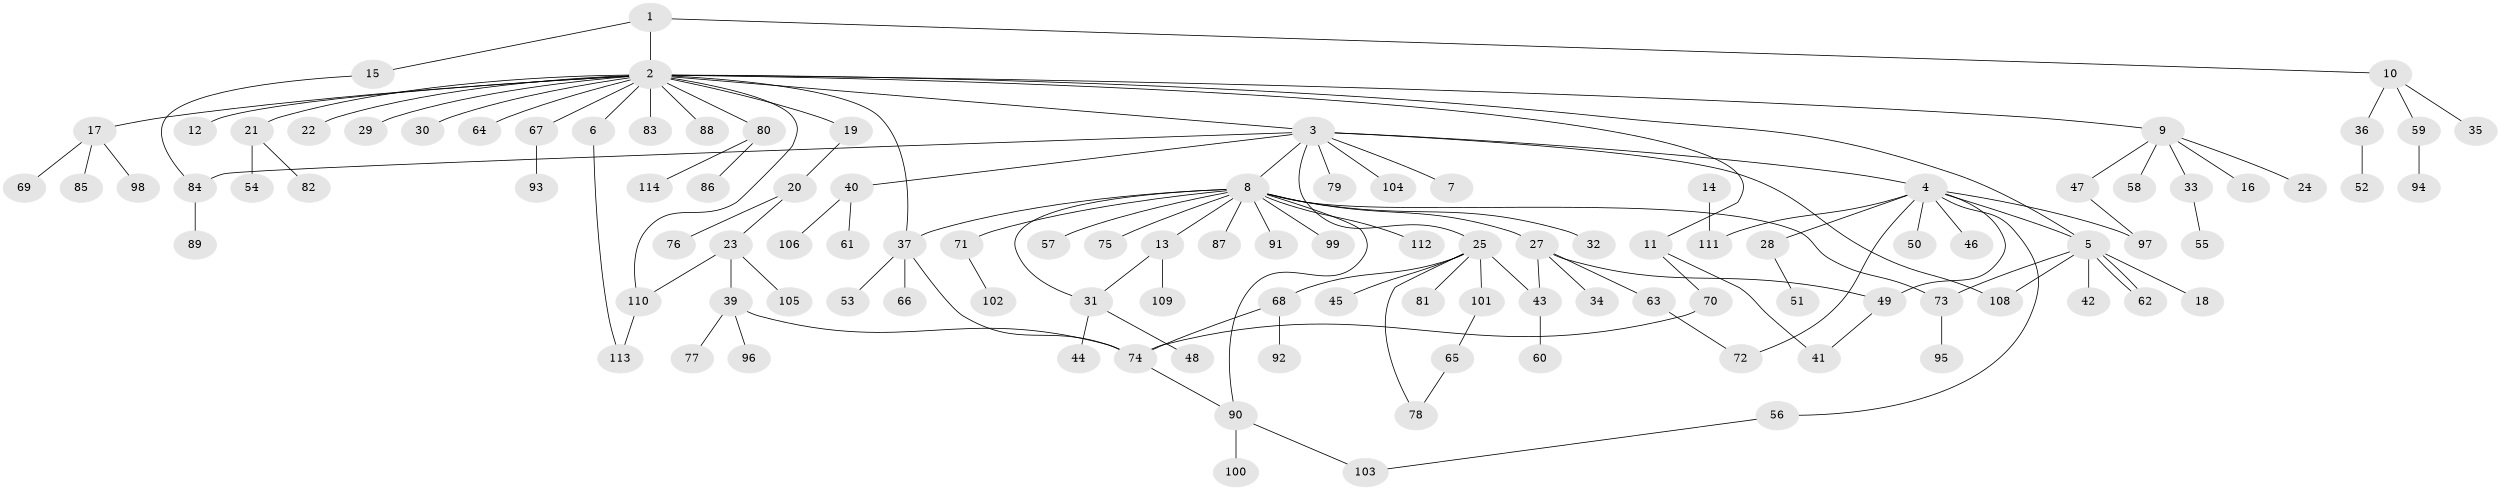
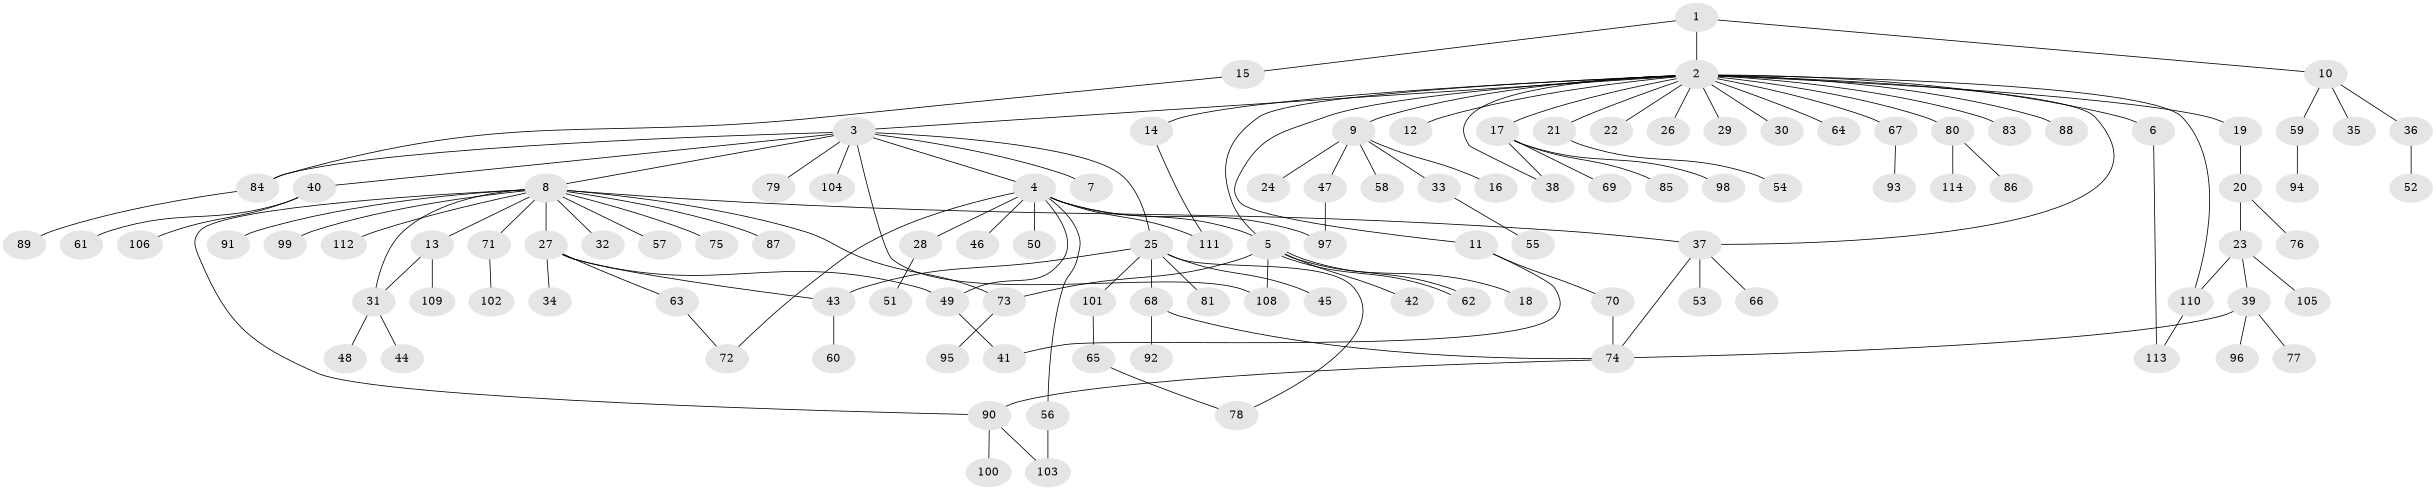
  graph {
    node [color=gray90 style=filled]
    1
    2
    10
    15
    3
    5
    6
    9
    11
    12
    14
    17
    19
    21
    22
+   26
    29
    30
    37
+   38
    64
    67
    80
    83
    88
    110
    35
    36
    59
    84
    4
    7
    8
    25
    40
    79
    104
    108
    18
    42
    62
    73
    113
    16
    24
    33
    47
    58
    41
    70
    111
    69
    85
    98
    20
    54
-   82
    53
    66
    74
    93
    86
    114
    28
    46
    49
    50
    56
    72
    97
    13
    27
    31
    32
    57
    71
    75
    87
    90
    91
    99
    112
    43
    45
    68
    78
    81
    101
    61
    106
    89
    51
    103
    95
    109
    34
    63
    44
    48
    102
    100
    55
    52
    94
    23
    76
    39
    105
    77
    96
    60
    92
    65
    1 -- 2
    1 -- 10
    1 -- 15
    2 -- 3
    2 -- 5
    2 -- 6
    2 -- 9
    2 -- 11
    2 -- 12
+   2 -- 14
    2 -- 17
    2 -- 19
    2 -- 21
    2 -- 22
+   2 -- 26
    2 -- 29
    2 -- 30
    2 -- 37
+   2 -- 38
    2 -- 64
    2 -- 67
    2 -- 80
    2 -- 83
    2 -- 88
    2 -- 110
    10 -- 35
    10 -- 36
    10 -- 59
    15 -- 84
    3 -- 84
    3 -- 4
    3 -- 7
    3 -- 8
    3 -- 25
    3 -- 40
    3 -- 79
    3 -- 104
    3 -- 108
    5 -- 108
    5 -- 18
    5 -- 42
    5 -- 62
    5 -- 62
    5 -- 73
    6 -- 113
    9 -- 16
    9 -- 24
    9 -- 33
    9 -- 47
    9 -- 58
    11 -- 41
    11 -- 70
    14 -- 111
+   17 -- 38
    17 -- 69
    17 -- 85
    17 -- 98
    19 -- 20
    21 -- 54
-   21 -- 82
    37 -- 53
    37 -- 66
    37 -- 74
    67 -- 93
    80 -- 86
    80 -- 114
    110 -- 113
    36 -- 52
    59 -- 94
    84 -- 89
    4 -- 5
    4 -- 111
    4 -- 28
    4 -- 46
    4 -- 49
    4 -- 50
    4 -- 56
    4 -- 72
    4 -- 97
    8 -- 37
    8 -- 73
    8 -- 13
    8 -- 27
    8 -- 31
    8 -- 32
    8 -- 57
    8 -- 71
    8 -- 75
    8 -- 87
    8 -- 90
    8 -- 91
    8 -- 99
    8 -- 112
    25 -- 43
    25 -- 45
    25 -- 68
    25 -- 78
    25 -- 81
    25 -- 101
    40 -- 61
    40 -- 106
    73 -- 95
    33 -- 55
    47 -- 97
    70 -- 74
    20 -- 23
    20 -- 76
    74 -- 90
    28 -- 51
    49 -- 41
    56 -- 103
    13 -- 31
    13 -- 109
    27 -- 49
    27 -- 43
    27 -- 34
    27 -- 63
    31 -- 44
    31 -- 48
    71 -- 102
    90 -- 103
    90 -- 100
    43 -- 60
    68 -- 74
    68 -- 92
    101 -- 65
    63 -- 72
    23 -- 110
    23 -- 39
    23 -- 105
    39 -- 74
    39 -- 77
    39 -- 96
    65 -- 78
  }
